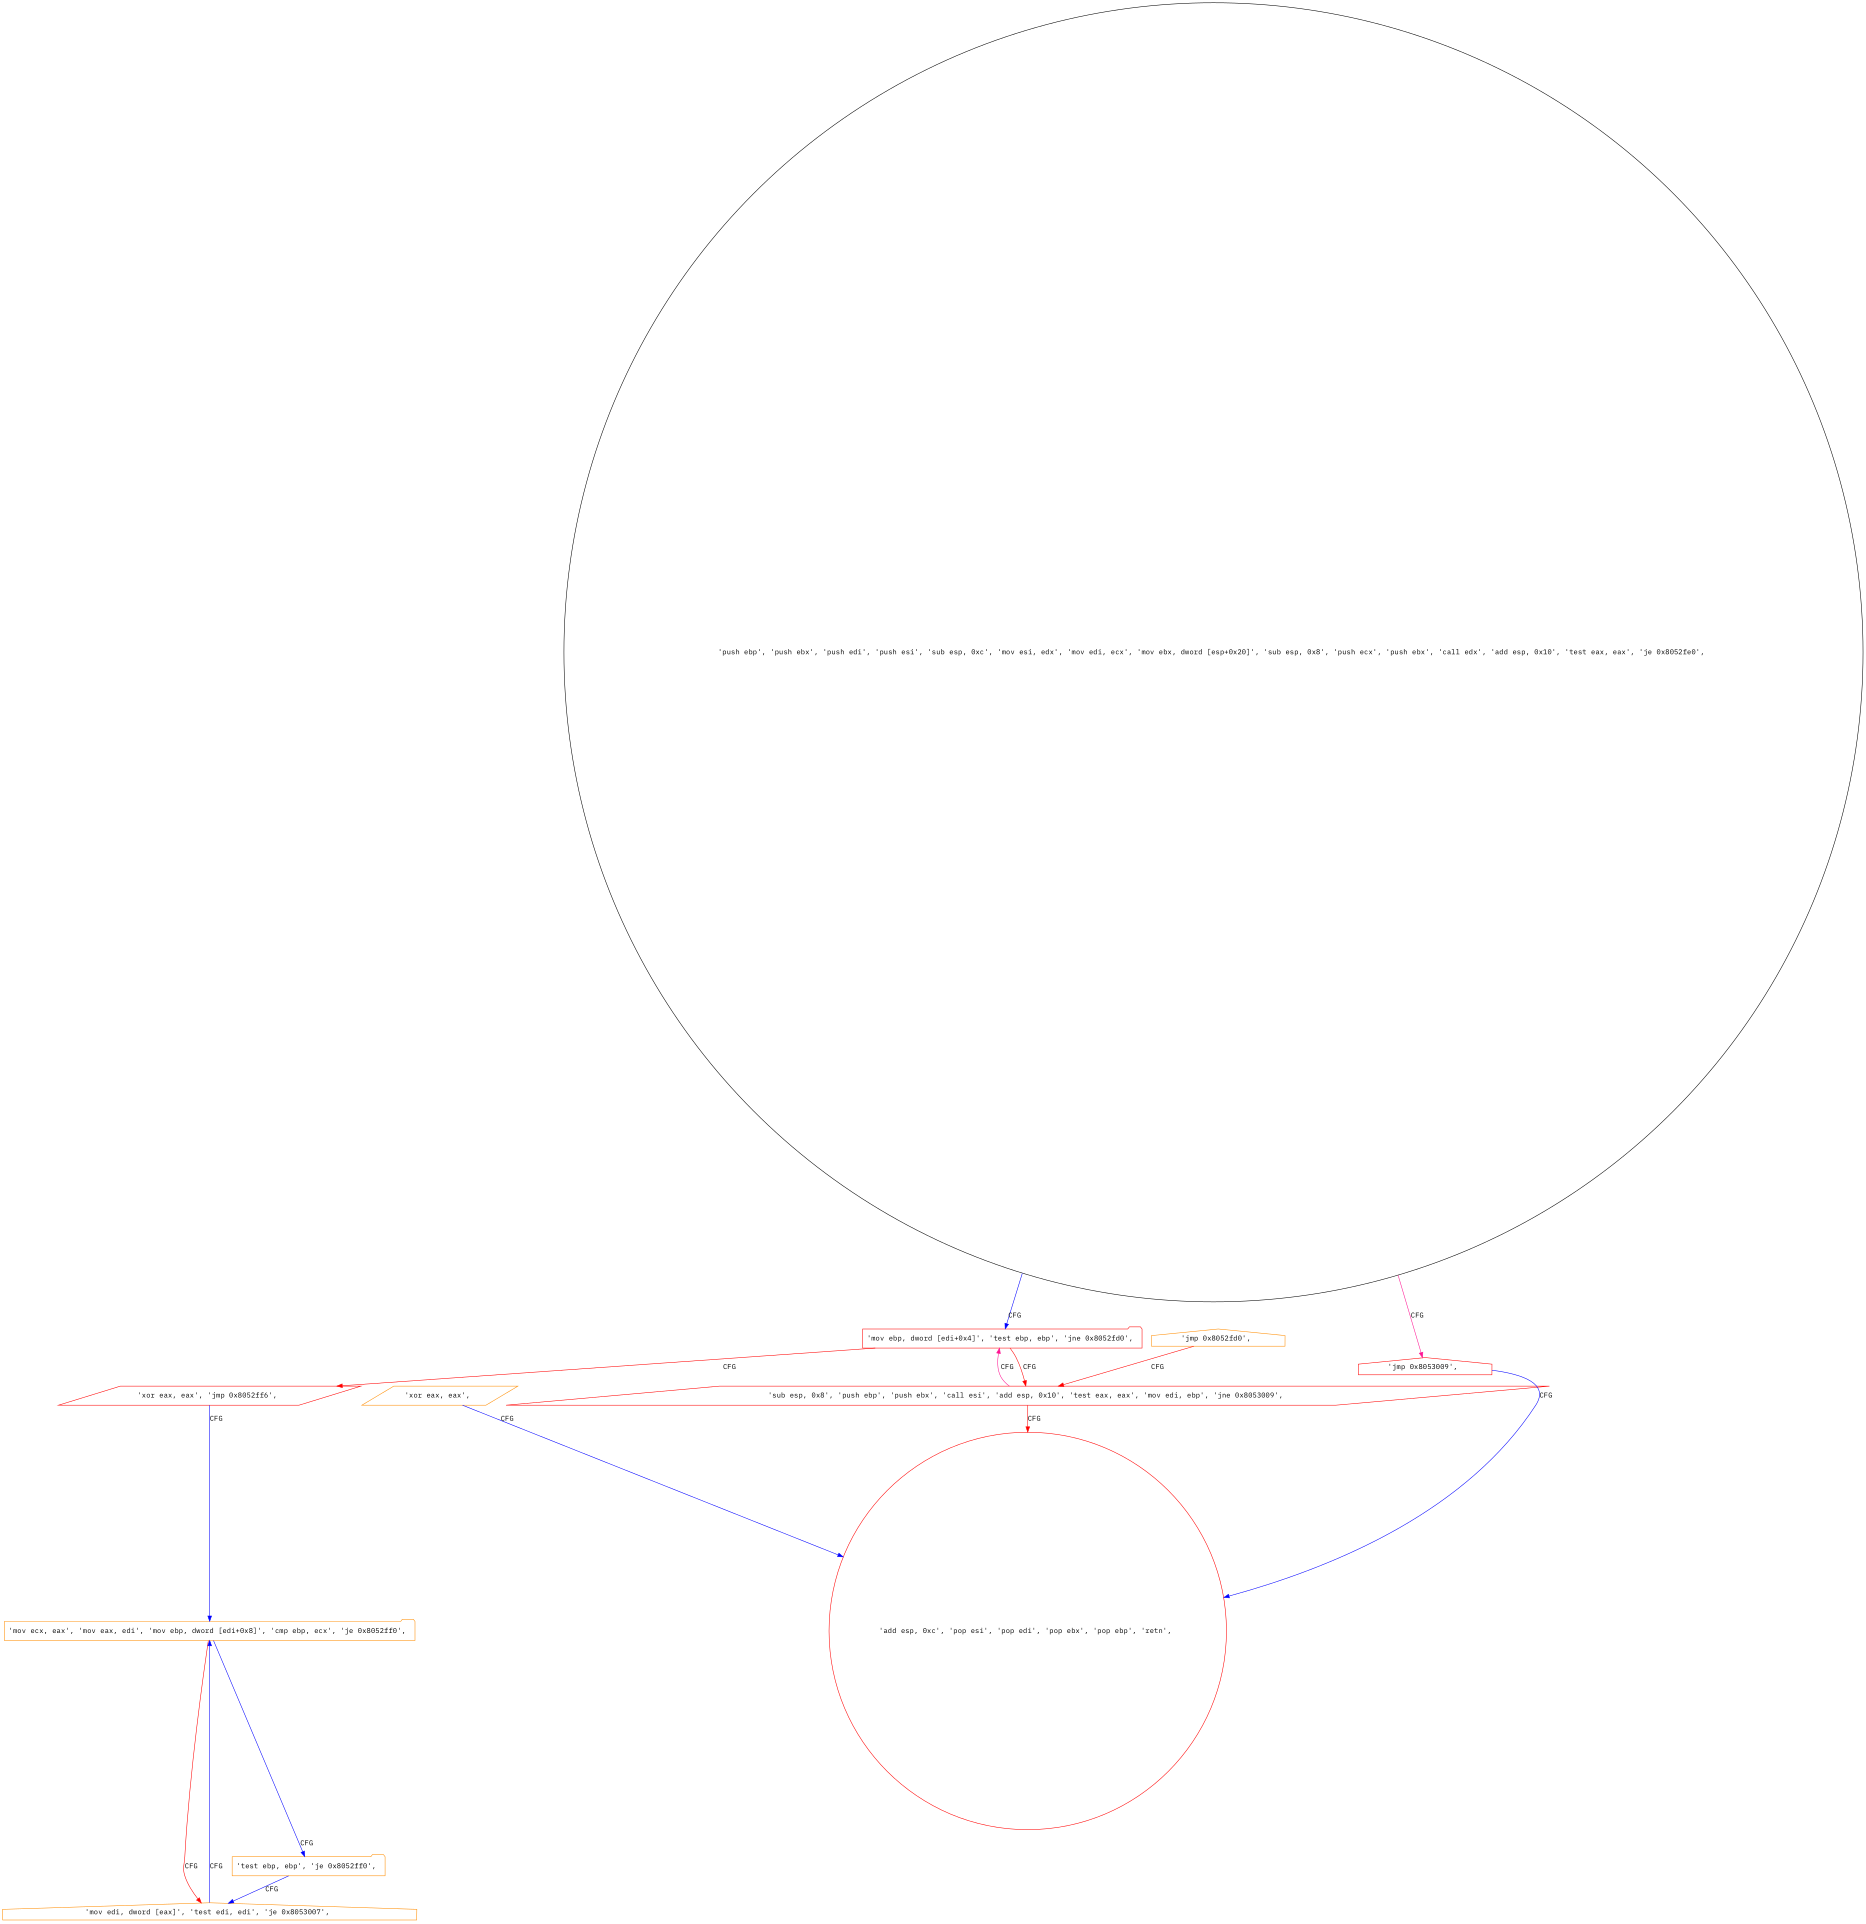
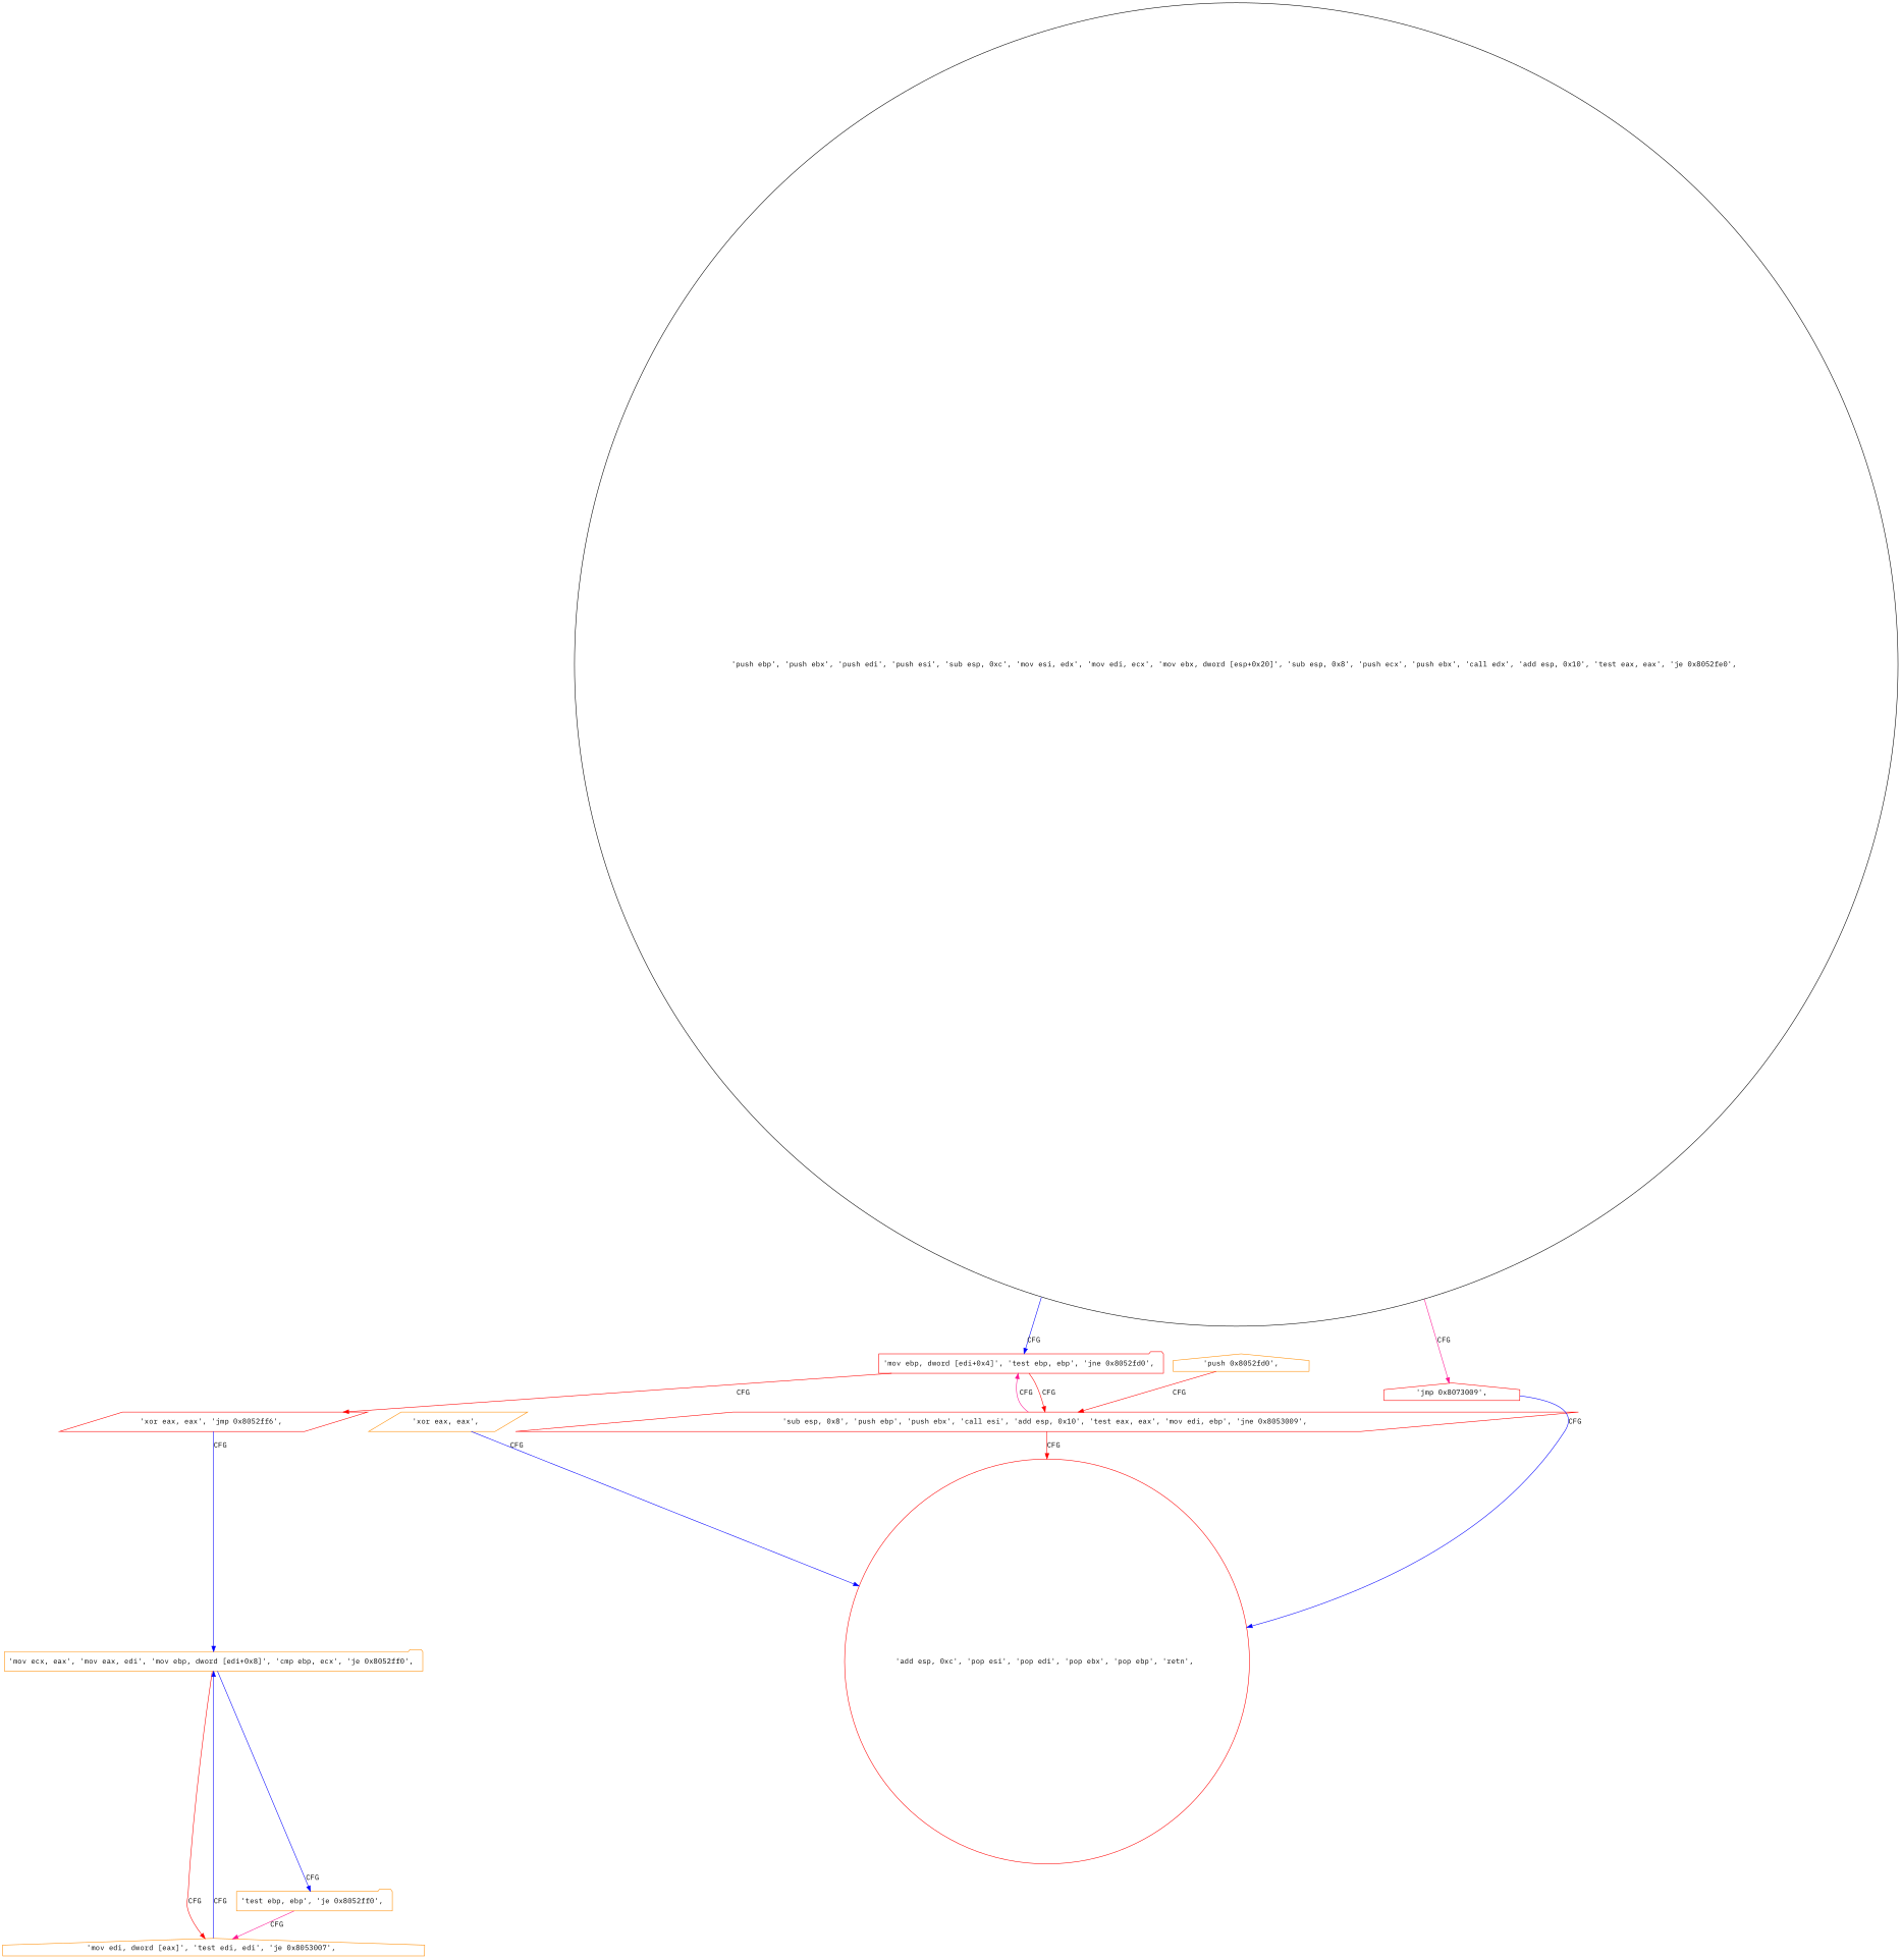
  digraph {
    fontname="IBM Plex Mono"
    node [color=red fontname="IBM Plex Mono" shape=folder]
    edge [color=blue fontname="IBM Plex Mono"]
    n1 [color=black label="'push ebp', 'push ebx', 'push edi', 'push esi', 'sub esp, 0xc', 'mov esi, edx', 'mov edi, ecx', 'mov ebx, dword [esp+0x20]', 'sub esp, 0x8', 'push ecx', 'push ebx', 'call edx', 'add esp, 0x10', 'test eax, eax', 'je 0x8052fe0', " shape=circle]
    n2 [label="'mov ebp, dword [edi+0x4]', 'test ebp, ebp', 'jne 0x8052fd0', "]
-   n3 [label="'jmp 0x8053009', " shape=house]
+   n3 [label="'jmp 0x8073009'," shape=house]
    n4 [label="'sub esp, 0x8', 'push ebp', 'push ebx', 'call esi', 'add esp, 0x10', 'test eax, eax', 'mov edi, ebp', 'jne 0x8053009', " shape=parallelogram]
    n5 [label="'xor eax, eax', 'jmp 0x8052ff6', " shape=parallelogram]
    n6 [label="'add esp, 0xc', 'pop esi', 'pop edi', 'pop ebx', 'pop ebp', 'retn', " shape=circle]
    n7 [color=darkorange label="'mov ecx, eax', 'mov eax, edi', 'mov ebp, dword [edi+0x8]', 'cmp ebp, ecx', 'je 0x8052ff0', "]
    n8 [color=darkorange label="'mov edi, dword [eax]', 'test edi, edi', 'je 0x8053007', " shape=house]
    n9 [color=darkorange label="'test ebp, ebp', 'je 0x8052ff0', "]
    n10 [color=darkorange label="'xor eax, eax', " shape=parallelogram]
-   n11 [color=darkorange label="'jmp 0x8052fd0', " shape=house]
+   n11 [color=darkorange label="'push 0x8052fd0'," shape=house]
    n1 -> n2 [label=CFG]
    n1 -> n3 [color=deeppink label=CFG]
    n2 -> n4 [color=red label=CFG]
    n2 -> n5 [color=red label=CFG]
    n3 -> n6 [label=CFG]
    n4 -> n2 [color=deeppink label=CFG]
    n4 -> n6 [color=red label=CFG]
    n5 -> n7 [label=CFG]
    n7 -> n8 [color=red label=CFG]
    n7 -> n9 [label=CFG]
    n8 -> n7 [label=CFG]
-   n9 -> n8 [label=CFG]
+   n9 -> n8 [color=deeppink label=CFG]
    n10 -> n6 [label=CFG]
    n11 -> n4 [color=red label=CFG]
  }
